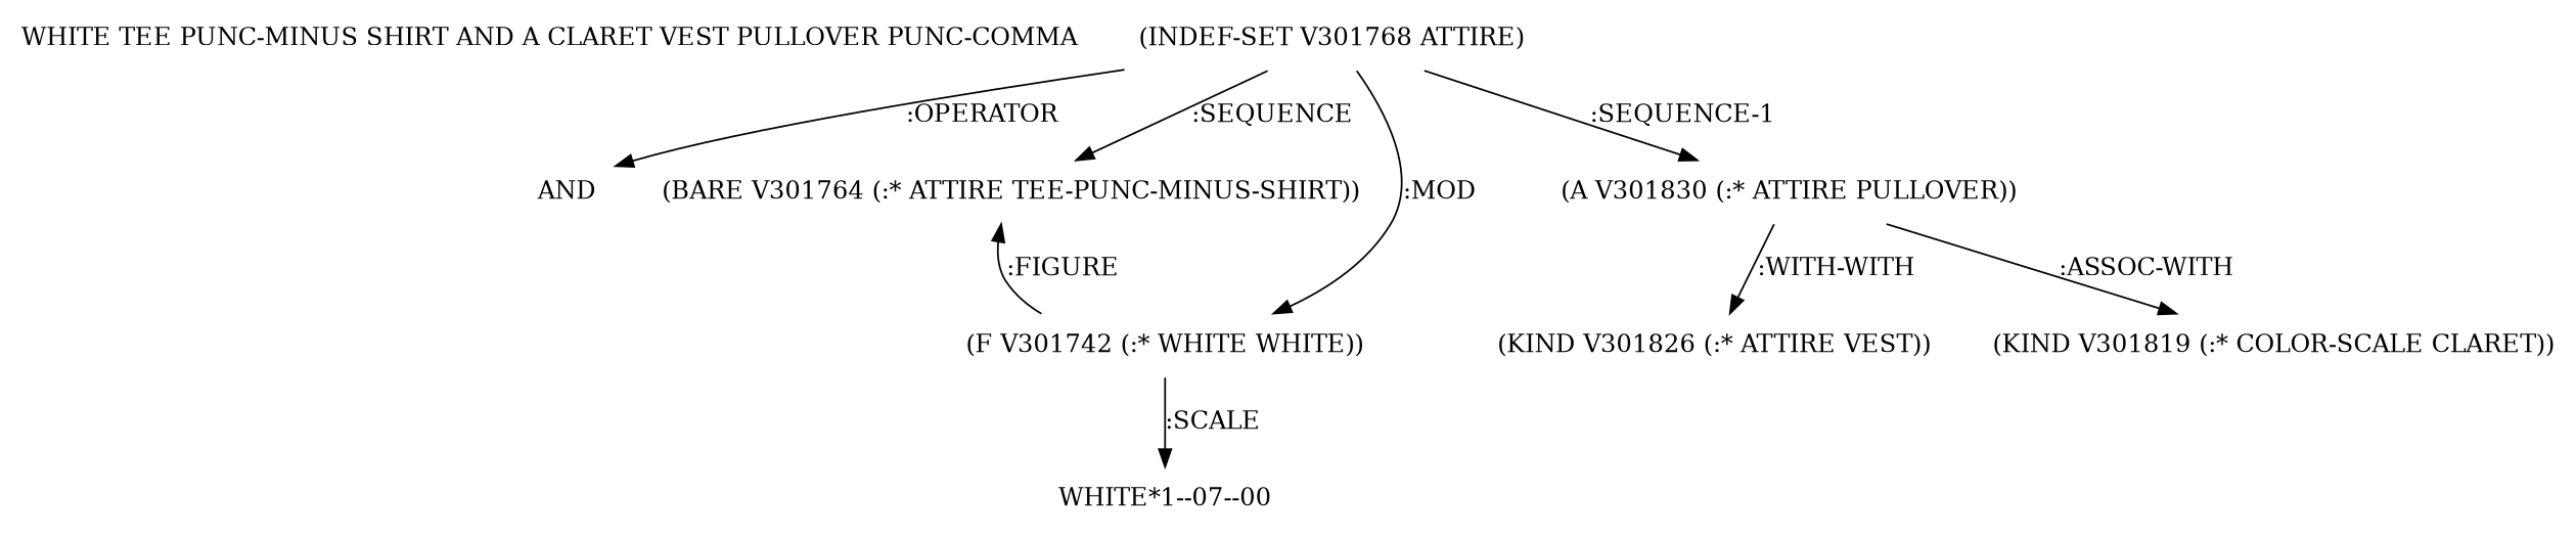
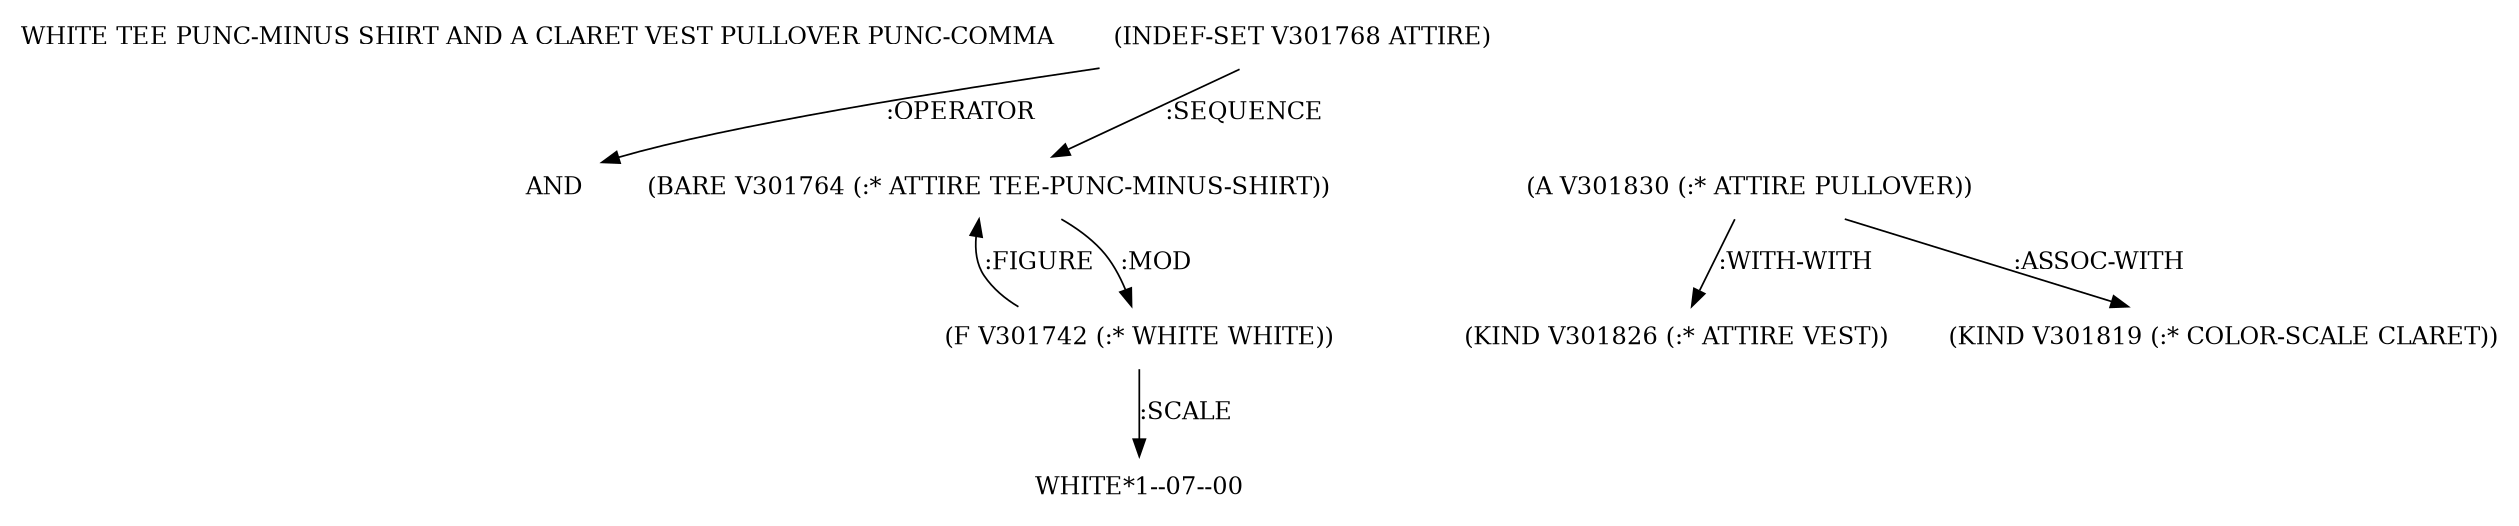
  digraph {
    node [shape=none]
    "WHITE TEE PUNC-MINUS SHIRT AND A CLARET VEST PULLOVER PUNC-COMMA"
    n2 [label="(INDEF-SET V301768 ATTIRE)"]
    n3 [label=AND]
    n4 [label="(BARE V301764 (:* ATTIRE TEE-PUNC-MINUS-SHIRT))"]
    n5 [label="(A V301830 (:* ATTIRE PULLOVER))"]
    n6 [label="(F V301742 (:* WHITE WHITE))"]
    n7 [label="(KIND V301819 (:* COLOR-SCALE CLARET))"]
    n8 [label="(KIND V301826 (:* ATTIRE VEST))"]
    n9 [label="WHITE*1--07--00"]
    n2 -> n3 [label=":OPERATOR"]
    n2 -> n4 [label=":SEQUENCE"]
-   n2 -> n5 [label=":SEQUENCE-1"]
-   n2 -> n6 [label=":MOD"]
+   n4 -> n6 [label=":MOD"]
    n5 -> n7 [label=":ASSOC-WITH"]
    n5 -> n8 [label=":WITH-WITH"]
    n6 -> n4 [label=":FIGURE"]
    n6 -> n9 [label=":SCALE"]
  }
